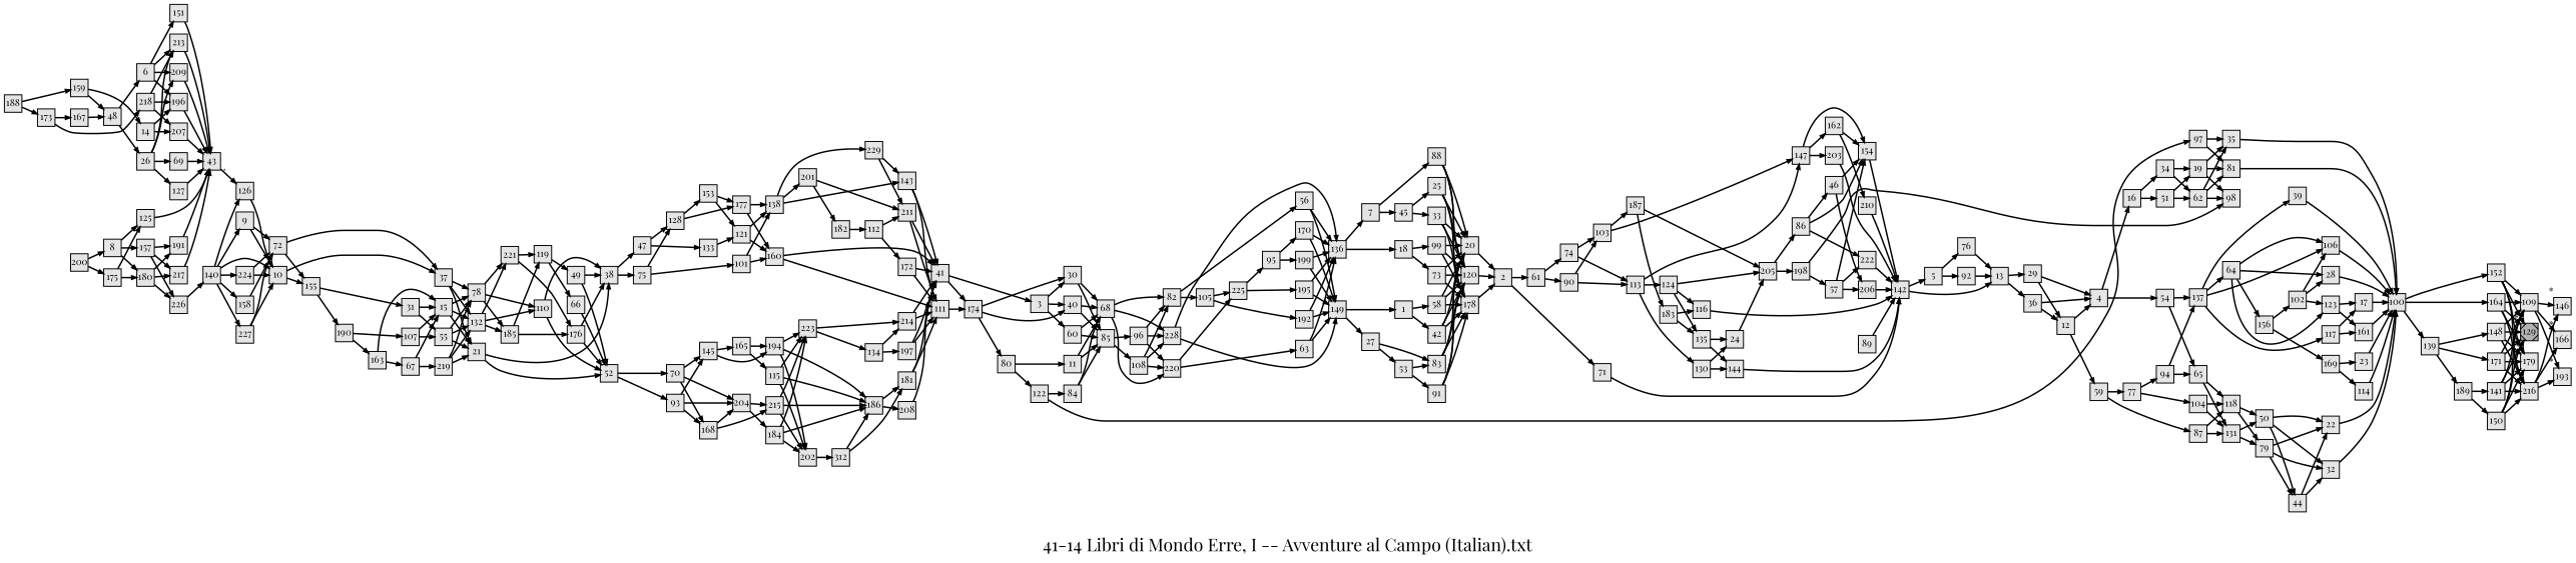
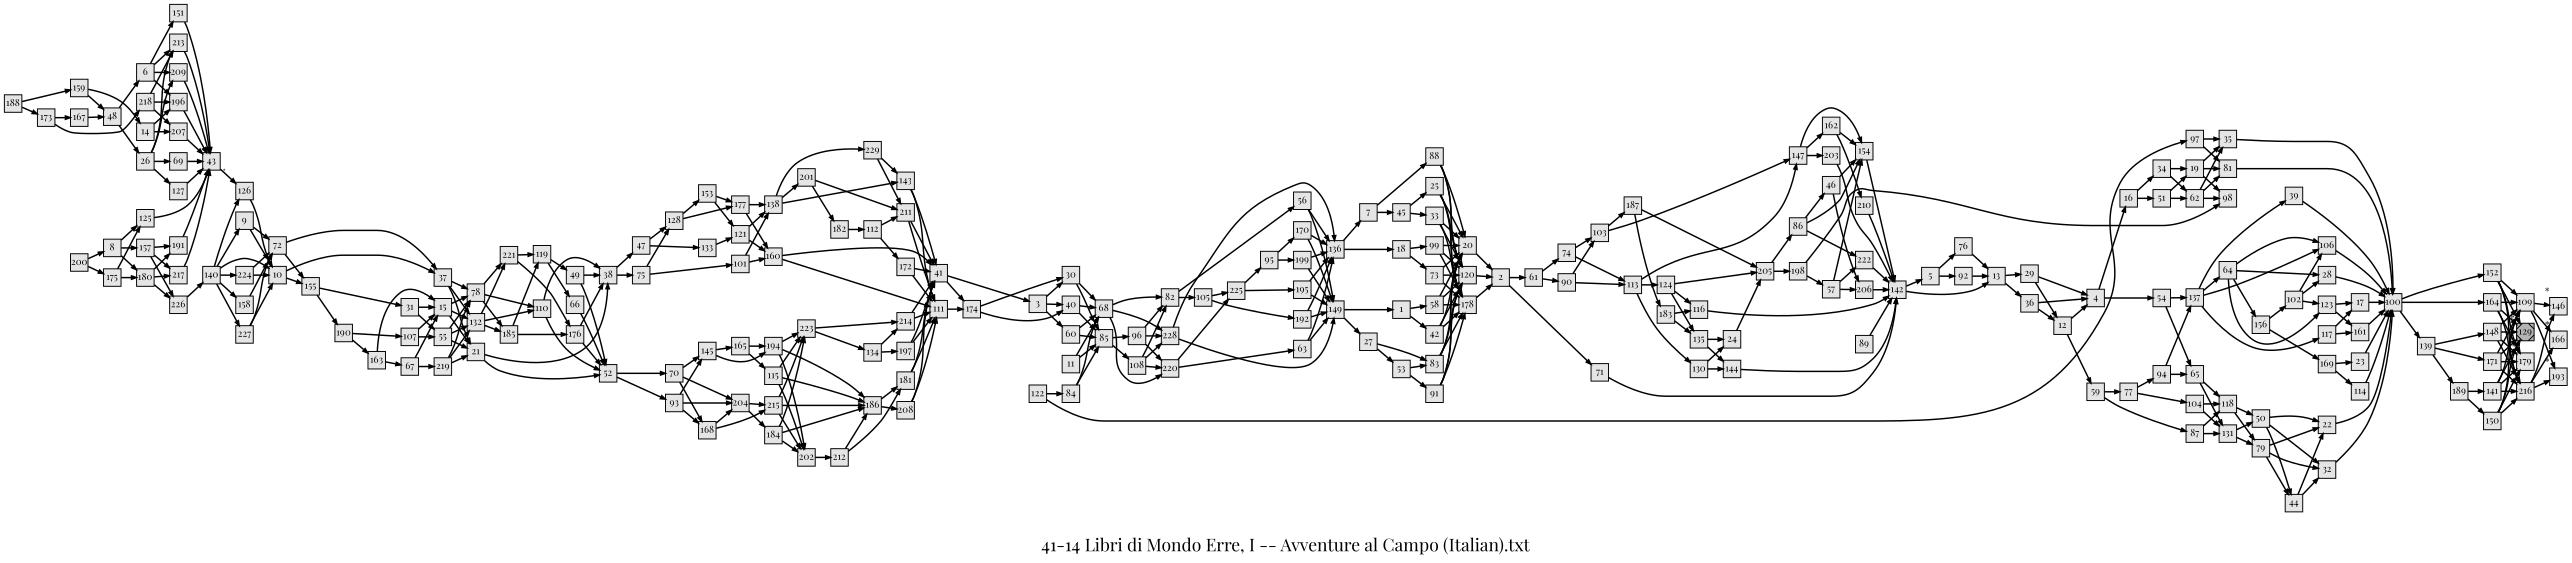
  digraph {
    fontname="Playfair Display"
    fontsize=36
    label="41-14 Libri di Mondo Erre, I -- Avventure al Campo (Italian).txt"
    nodesep=0.35
    ordering=out
    rankdir=LR
    ranksep=0.45
    node [fillcolor=grey90 fixedsize=true fontname="Playfair Display" fontsize=20 labelfloat=true margin="0,0" penwidth=2 regular=true shape=rect style=filled]
    edge [fontname="Playfair Display" fontsize=12 labelfloat=true penwidth=3]
    1
    58
    42
    20
    120
    178
    2
    61
    71
    74
    90
    142
    103
    113
    5
    13
    3
    30
    40
    60
    68
    85
    82
    228
    220
    96
    108
    4
    16
    54
    34
    51
    137
    65
    19
    62
    39
    64
    106
    117
    118
    131
    76
    92
    29
    36
    6
    151
    213
    209
    196
    43
    126
    7
    88
    45
    25
    33
    8
    125
    157
    180
    191
    217
    226
    140
    9
    72
    10
    37
    155
    78
    132
    21
    31
    190
    221
    110
    185
    38
    52
    15
    55
    107
    163
    11
    56
    105
    136
    149
    63
    225
    12
    59
    77
    87
    94
    104
    14
    207
    119
    176
    47
    75
    70
    93
    35
    81
    98
    17
    100
    152
    164
    139
    109
    129 [fillcolor=grey70 shape=Msquare xlabel=E]
    179 [xlabel="*"]
    216
    148
    171
    189
    18
    99
    73
    128
    133
    101
    145
    204
    168
    22
    23
    24
    205
    86
    198
    46
    154
    222
    57
    26
    127
    69
    27
    83
    53
    91
    28
    32
    153
    177
    121
    138
    160
    41
    174
-   80
    122
    44
    206
    48
    49
    50
    165
    194
    215
    184
    156
    123
    161
    79
    187
    147
    124
    130
    102
    169
    114
    66
    67
    219
    192
    95
    195
    115
    223
    186
    202
    183
    162
    203
    116
    135
    144
    229
    201
    143
    111
    84
    97
    89
    170
    199
    146 [xlabel="*"]
    166 [xlabel="*"]
    193 [xlabel="*"]
    141
    150
    211
    182
    210
    112
    172
    134
    214
    181
    208
-   212 [label=312]
+   212
    197
    224
    158
    227
    159
    167
    173
    218
    175
    188
    200
    1 -> 58
    1 -> 42
    58 -> 20
    58 -> 120
    58 -> 178
    42 -> 20
    42 -> 120
    42 -> 178
    20 -> 2
    120 -> 2
    178 -> 2
    2 -> 61
    2 -> 71
    61 -> 74
    61 -> 90
    71 -> 142
    74 -> 103
    74 -> 113
    90 -> 103
    90 -> 113
    142 -> 5
    142 -> 13
    103 -> 187
    103 -> 147
    113 -> 147
    113 -> 124
    113 -> 130
    5 -> 76
    5 -> 92
    13 -> 29
    13 -> 36
    3 -> 30
    3 -> 40
    3 -> 60
    30 -> 68
    30 -> 85
    40 -> 68
    40 -> 85
    60 -> 68
    60 -> 85
    68 -> 82
    68 -> 228
    68 -> 220
    85 -> 96
    85 -> 108
    82 -> 56
    82 -> 105
    228 -> 136
    228 -> 149
    220 -> 63
    220 -> 225
    96 -> 82
    96 -> 228
    96 -> 220
    108 -> 82
    108 -> 228
    108 -> 220
    4 -> 16
    4 -> 54
    16 -> 34
    16 -> 51
    54 -> 137
    54 -> 65
    34 -> 19
    34 -> 62
    51 -> 19
    51 -> 62
    137 -> 39
    137 -> 64
    137 -> 106
    137 -> 117
    65 -> 118
    65 -> 131
    19 -> 35
    19 -> 81
    19 -> 98
    62 -> 35
    62 -> 81
    62 -> 98
    39 -> 100
    64 -> 106
    64 -> 28
    64 -> 156
    64 -> 123
    106 -> 100
    117 -> 17
    117 -> 161
    118 -> 50
    118 -> 79
    131 -> 50
    131 -> 79
    76 -> 13
    92 -> 13
    29 -> 4
    29 -> 12
    36 -> 4
    36 -> 12
    6 -> 151
    6 -> 213
    6 -> 209
    6 -> 196
    151 -> 43
    213 -> 43
    209 -> 43
    196 -> 43
    43 -> 126 [xlabel="*"]
    126 -> 10
    7 -> 88
    7 -> 45
    88 -> 20
    88 -> 120
    88 -> 178
    45 -> 25
    45 -> 33
    25 -> 20
    25 -> 120
    25 -> 178
    33 -> 20
    33 -> 120
    33 -> 178
    8 -> 125
    8 -> 157
    8 -> 180
    125 -> 43
    157 -> 191
    157 -> 217
    157 -> 226
    180 -> 191
    180 -> 217
    180 -> 226
    191 -> 43
    217 -> 43
    226 -> 140
    140 -> 126
    140 -> 9
    140 -> 10
    140 -> 224
    140 -> 158
    140 -> 227
    9 -> 72
    9 -> 10
    72 -> 37
    72 -> 155
    10 -> 37
    10 -> 155
    37 -> 78
    37 -> 132
    37 -> 21
    155 -> 31
    155 -> 190
    78 -> 221
    78 -> 110
    78 -> 185
    132 -> 221
    132 -> 110
    132 -> 185
    21 -> 38
    21 -> 52
    31 -> 15
    31 -> 55
    190 -> 107
    190 -> 163
    221 -> 119
    221 -> 176
    110 -> 38
    110 -> 52
    185 -> 119
    185 -> 176
    38 -> 47
    38 -> 75
    52 -> 70
    52 -> 93
    15 -> 78
    15 -> 132
    15 -> 21
    55 -> 78
    55 -> 132
    55 -> 21
    107 -> 15
    107 -> 55
    163 -> 15
    163 -> 67
    11 -> 68
    11 -> 85
    56 -> 136
    56 -> 149
    105 -> 225
    105 -> 192
    136 -> 7
    136 -> 18
    149 -> 1
    149 -> 27
    63 -> 136
    63 -> 149
    225 -> 95
    225 -> 195
    12 -> 4
    12 -> 59
    59 -> 77
    59 -> 87
    77 -> 94
    77 -> 104
    87 -> 118
    87 -> 131
    94 -> 137
    94 -> 65
    104 -> 118
    104 -> 131
    14 -> 196
    14 -> 207
    207 -> 43
    119 -> 49
    119 -> 66
    176 -> 38
    176 -> 52
    47 -> 128
    47 -> 133
    75 -> 128
    75 -> 101
    70 -> 145
    70 -> 204
    70 -> 168
    93 -> 145
    93 -> 204
    93 -> 168
    35 -> 100
    81 -> 100
    17 -> 100
    100 -> 152
    100 -> 164
    100 -> 139
    152 -> 109
    152 -> 129
    152 -> 179
    152 -> 216
    164 -> 109
    164 -> 129
    164 -> 179
    164 -> 216
    139 -> 148
    139 -> 171
    139 -> 189
    109 -> 146
    109 -> 166
    109 -> 193
    216 -> 146
    216 -> 166
    216 -> 193
    148 -> 109
    148 -> 129
    148 -> 179
    148 -> 216
    171 -> 109
    171 -> 129
    171 -> 179
    171 -> 216
    189 -> 141
    189 -> 150
    18 -> 99
    18 -> 73
    99 -> 20
    99 -> 120
    99 -> 178
    73 -> 20
    73 -> 120
    73 -> 178
    128 -> 153
    128 -> 177
    133 -> 121
    101 -> 138
    101 -> 160
    145 -> 165
    145 -> 194
    204 -> 215
    204 -> 184
    168 -> 204
    168 -> 215
    22 -> 100
    23 -> 100
    24 -> 205
    205 -> 86
    205 -> 198
    86 -> 46
    86 -> 154
    86 -> 222
    198 -> 98
    198 -> 57
    46 -> 154
    46 -> 206
    154 -> 142
    222 -> 142
    57 -> 154
    57 -> 222
    57 -> 206
    26 -> 213
    26 -> 209
    26 -> 127
    26 -> 69
    127 -> 43
    69 -> 43
    27 -> 83
    27 -> 53
    83 -> 20
    83 -> 120
    83 -> 178
    53 -> 83
    53 -> 91
    91 -> 20
    91 -> 120
    91 -> 178
    28 -> 100
    32 -> 100
    153 -> 177
    153 -> 121
    177 -> 138
    177 -> 160
    121 -> 138
    121 -> 160
    138 -> 229
    138 -> 201
    138 -> 143
    160 -> 41
    160 -> 111
    41 -> 3
    41 -> 174
    174 -> 30
    174 -> 40
-   174 -> 80
-   80 -> 11
-   80 -> 122
    122 -> 84
    122 -> 97
    44 -> 22
    44 -> 32
    206 -> 142
    48 -> 6
    48 -> 26
    49 -> 38
    49 -> 52
    50 -> 22
    50 -> 32
    50 -> 44
    165 -> 194
    165 -> 115
    194 -> 223
    194 -> 186
    194 -> 202
    215 -> 223
    215 -> 186
    215 -> 202
    184 -> 223
    184 -> 186
    184 -> 202
    156 -> 102
    156 -> 169
    123 -> 17
    123 -> 161
    161 -> 100
    79 -> 22
    79 -> 32
    79 -> 44
    187 -> 205
    187 -> 183
    147 -> 154
    147 -> 162
    147 -> 203
    124 -> 205
    124 -> 116
    124 -> 135
    130 -> 24
    130 -> 144
    102 -> 106
    102 -> 28
    102 -> 123
    169 -> 23
    169 -> 114
    114 -> 100
    66 -> 52
    67 -> 15
    67 -> 219
    219 -> 78
    219 -> 132
    219 -> 21
    192 -> 136
    192 -> 149
    95 -> 170
    95 -> 199
    195 -> 136
    195 -> 149
    115 -> 223
    115 -> 186
    115 -> 202
    223 -> 134
    223 -> 214
    186 -> 181
    186 -> 208
    202 -> 212
    183 -> 116
    183 -> 135
    162 -> 154
    162 -> 210
    203 -> 142
    116 -> 142
    135 -> 24
    135 -> 144
    144 -> 142
    229 -> 143
    229 -> 211
    201 -> 211
    201 -> 182
    143 -> 41
    143 -> 111
    111 -> 174
    84 -> 68
    84 -> 85
    97 -> 35
    97 -> 81
    89 -> 142
    170 -> 136
    170 -> 149
    199 -> 136
    199 -> 149
    141 -> 109
    141 -> 129
    141 -> 179
    141 -> 216
    150 -> 109
    150 -> 129
    150 -> 179
    150 -> 216
    211 -> 41
    211 -> 111
    182 -> 112
    210 -> 142
    112 -> 211
    112 -> 172
    172 -> 41
    172 -> 111
    134 -> 214
    134 -> 197
    214 -> 41
    214 -> 111
    181 -> 41
    181 -> 111
    208 -> 41
+   208 -> 111
    212 -> 186
    212 -> 181
    197 -> 41
    197 -> 111
    224 -> 72
    224 -> 10
    158 -> 72
    227 -> 72
    227 -> 10
    159 -> 14
    159 -> 48
    167 -> 48
    173 -> 167
    173 -> 218
    218 -> 213
    218 -> 196
    218 -> 207
    175 -> 125
    175 -> 180
    188 -> 159
    188 -> 173
    200 -> 8
    200 -> 175
  }
